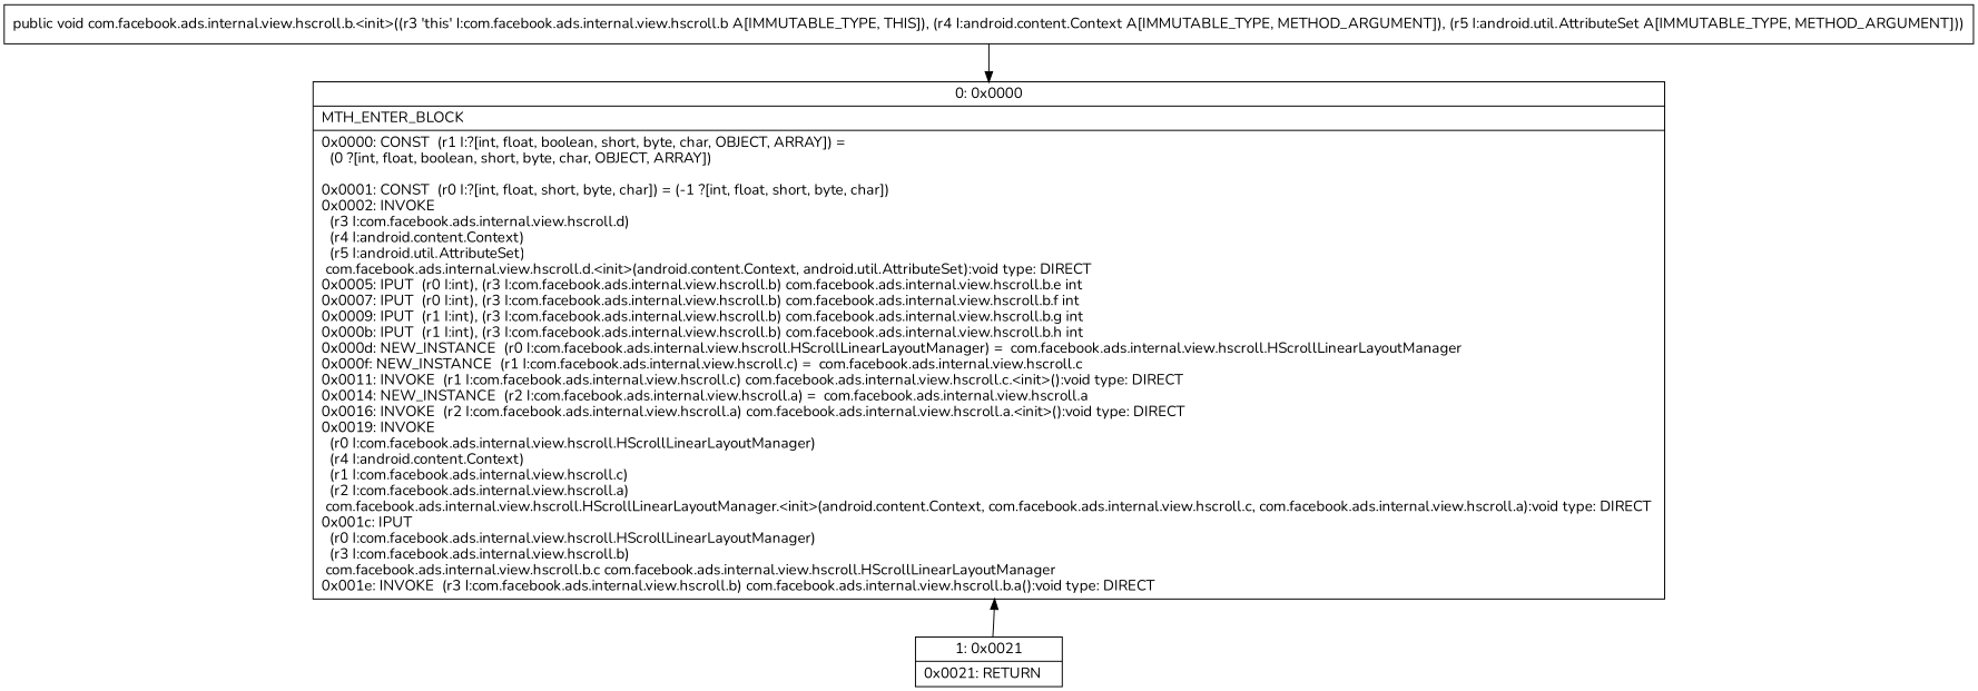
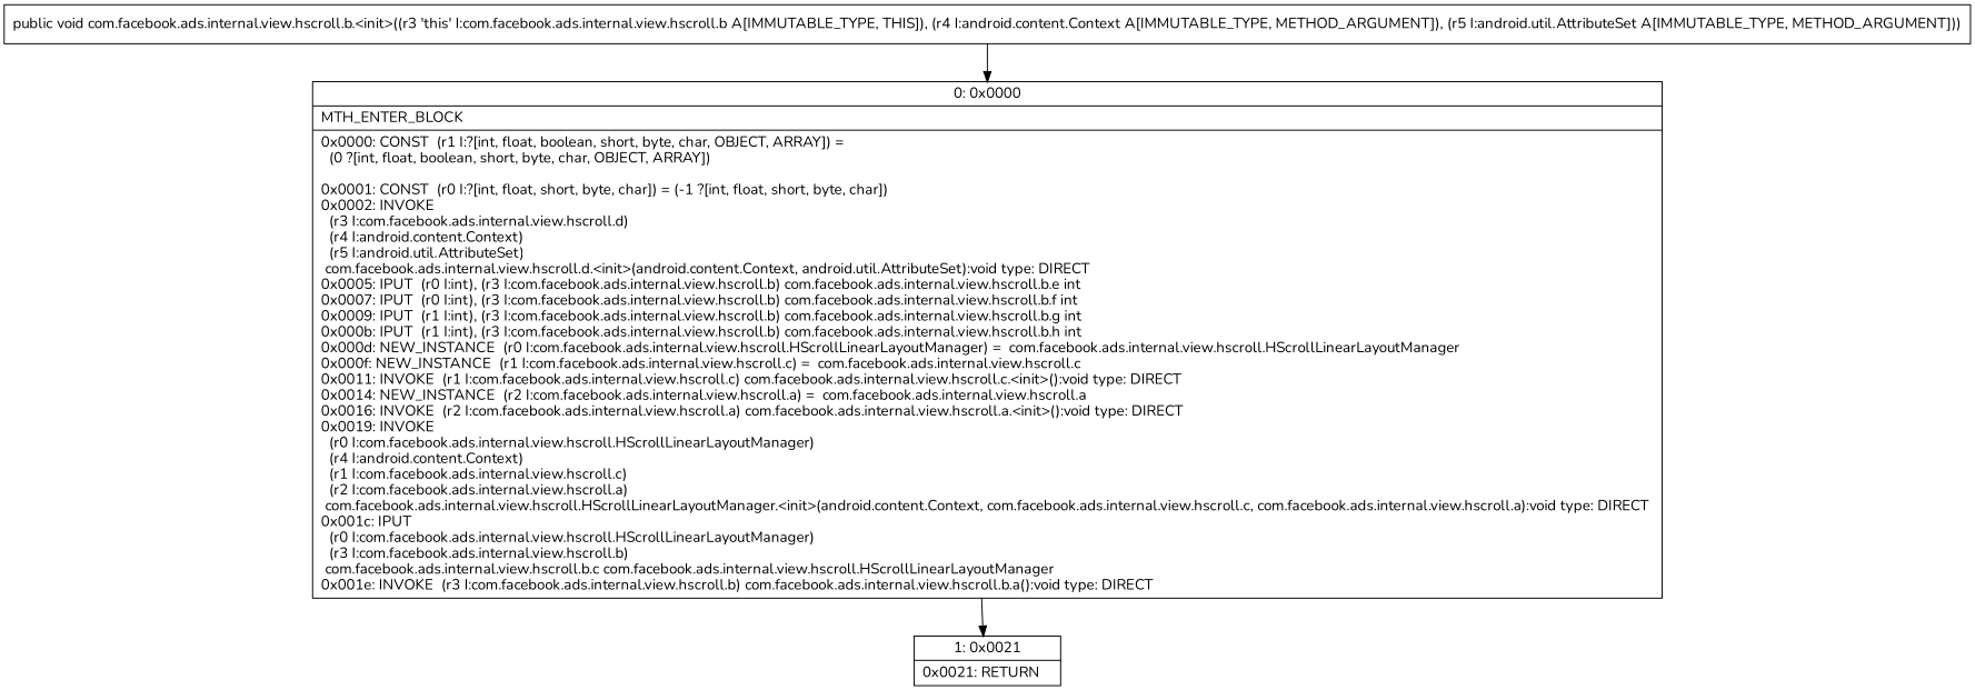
  digraph {
    fontname=Nunito
    node [shape=record fontname=Nunito]
    edge [fontname=Nunito]
    n1 [label="{0\:\ 0x0000|MTH_ENTER_BLOCK\l|0x0000: CONST  (r1 I:?[int, float, boolean, short, byte, char, OBJECT, ARRAY]) = \l  (0 ?[int, float, boolean, short, byte, char, OBJECT, ARRAY])\l \l0x0001: CONST  (r0 I:?[int, float, short, byte, char]) = (\-1 ?[int, float, short, byte, char]) \l0x0002: INVOKE  \l  (r3 I:com.facebook.ads.internal.view.hscroll.d)\l  (r4 I:android.content.Context)\l  (r5 I:android.util.AttributeSet)\l com.facebook.ads.internal.view.hscroll.d.\<init\>(android.content.Context, android.util.AttributeSet):void type: DIRECT \l0x0005: IPUT  (r0 I:int), (r3 I:com.facebook.ads.internal.view.hscroll.b) com.facebook.ads.internal.view.hscroll.b.e int \l0x0007: IPUT  (r0 I:int), (r3 I:com.facebook.ads.internal.view.hscroll.b) com.facebook.ads.internal.view.hscroll.b.f int \l0x0009: IPUT  (r1 I:int), (r3 I:com.facebook.ads.internal.view.hscroll.b) com.facebook.ads.internal.view.hscroll.b.g int \l0x000b: IPUT  (r1 I:int), (r3 I:com.facebook.ads.internal.view.hscroll.b) com.facebook.ads.internal.view.hscroll.b.h int \l0x000d: NEW_INSTANCE  (r0 I:com.facebook.ads.internal.view.hscroll.HScrollLinearLayoutManager) =  com.facebook.ads.internal.view.hscroll.HScrollLinearLayoutManager \l0x000f: NEW_INSTANCE  (r1 I:com.facebook.ads.internal.view.hscroll.c) =  com.facebook.ads.internal.view.hscroll.c \l0x0011: INVOKE  (r1 I:com.facebook.ads.internal.view.hscroll.c) com.facebook.ads.internal.view.hscroll.c.\<init\>():void type: DIRECT \l0x0014: NEW_INSTANCE  (r2 I:com.facebook.ads.internal.view.hscroll.a) =  com.facebook.ads.internal.view.hscroll.a \l0x0016: INVOKE  (r2 I:com.facebook.ads.internal.view.hscroll.a) com.facebook.ads.internal.view.hscroll.a.\<init\>():void type: DIRECT \l0x0019: INVOKE  \l  (r0 I:com.facebook.ads.internal.view.hscroll.HScrollLinearLayoutManager)\l  (r4 I:android.content.Context)\l  (r1 I:com.facebook.ads.internal.view.hscroll.c)\l  (r2 I:com.facebook.ads.internal.view.hscroll.a)\l com.facebook.ads.internal.view.hscroll.HScrollLinearLayoutManager.\<init\>(android.content.Context, com.facebook.ads.internal.view.hscroll.c, com.facebook.ads.internal.view.hscroll.a):void type: DIRECT \l0x001c: IPUT  \l  (r0 I:com.facebook.ads.internal.view.hscroll.HScrollLinearLayoutManager)\l  (r3 I:com.facebook.ads.internal.view.hscroll.b)\l com.facebook.ads.internal.view.hscroll.b.c com.facebook.ads.internal.view.hscroll.HScrollLinearLayoutManager \l0x001e: INVOKE  (r3 I:com.facebook.ads.internal.view.hscroll.b) com.facebook.ads.internal.view.hscroll.b.a():void type: DIRECT \l}"]
    n2 [label="{1\:\ 0x0021|0x0021: RETURN   \l}"]
    n3 [label="{public void com.facebook.ads.internal.view.hscroll.b.\<init\>((r3 'this' I:com.facebook.ads.internal.view.hscroll.b A[IMMUTABLE_TYPE, THIS]), (r4 I:android.content.Context A[IMMUTABLE_TYPE, METHOD_ARGUMENT]), (r5 I:android.util.AttributeSet A[IMMUTABLE_TYPE, METHOD_ARGUMENT])) }"]
-   n2 -> n1
+   n1 -> n2
    n3 -> n1
  }
